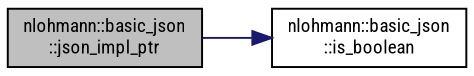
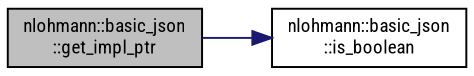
  digraph {
    rankdir=LR
    fontname="Roboto Condensed"
    node [color=black fontname="Roboto Condensed" fontsize=10 shape=record style=filled]
-   n1 [fillcolor=grey75 fontcolor=black height=0.2 label="nlohmann::basic_json\l::json_impl_ptr" width=0.4]
+   n1 [fillcolor=grey75 fontcolor=black height=0.2 label="nlohmann::basic_json\l::get_impl_ptr" width=0.4]
    n2 [fillcolor=white height=0.2 label="nlohmann::basic_json\l::is_boolean" width=0.4]
    n1 -> n2 [color=midnightblue fontname="Roboto Condensed" fontsize=10 labelfontname=Helvetica labelfontsize=10 style=solid]
  }
